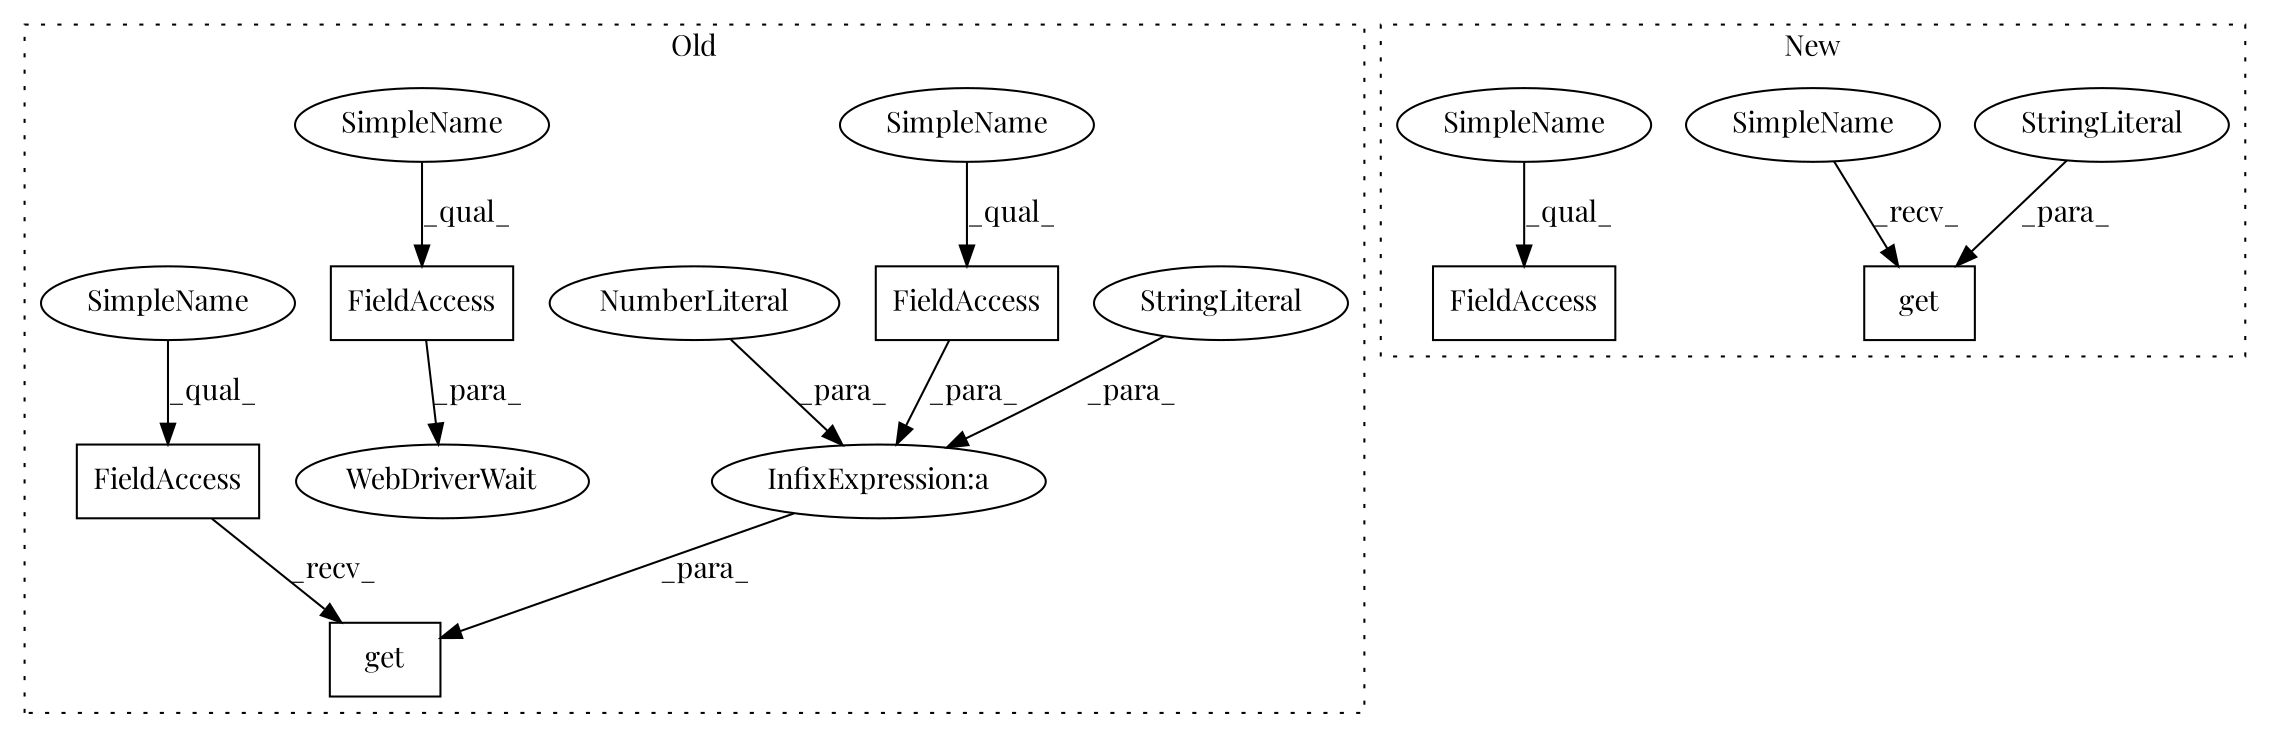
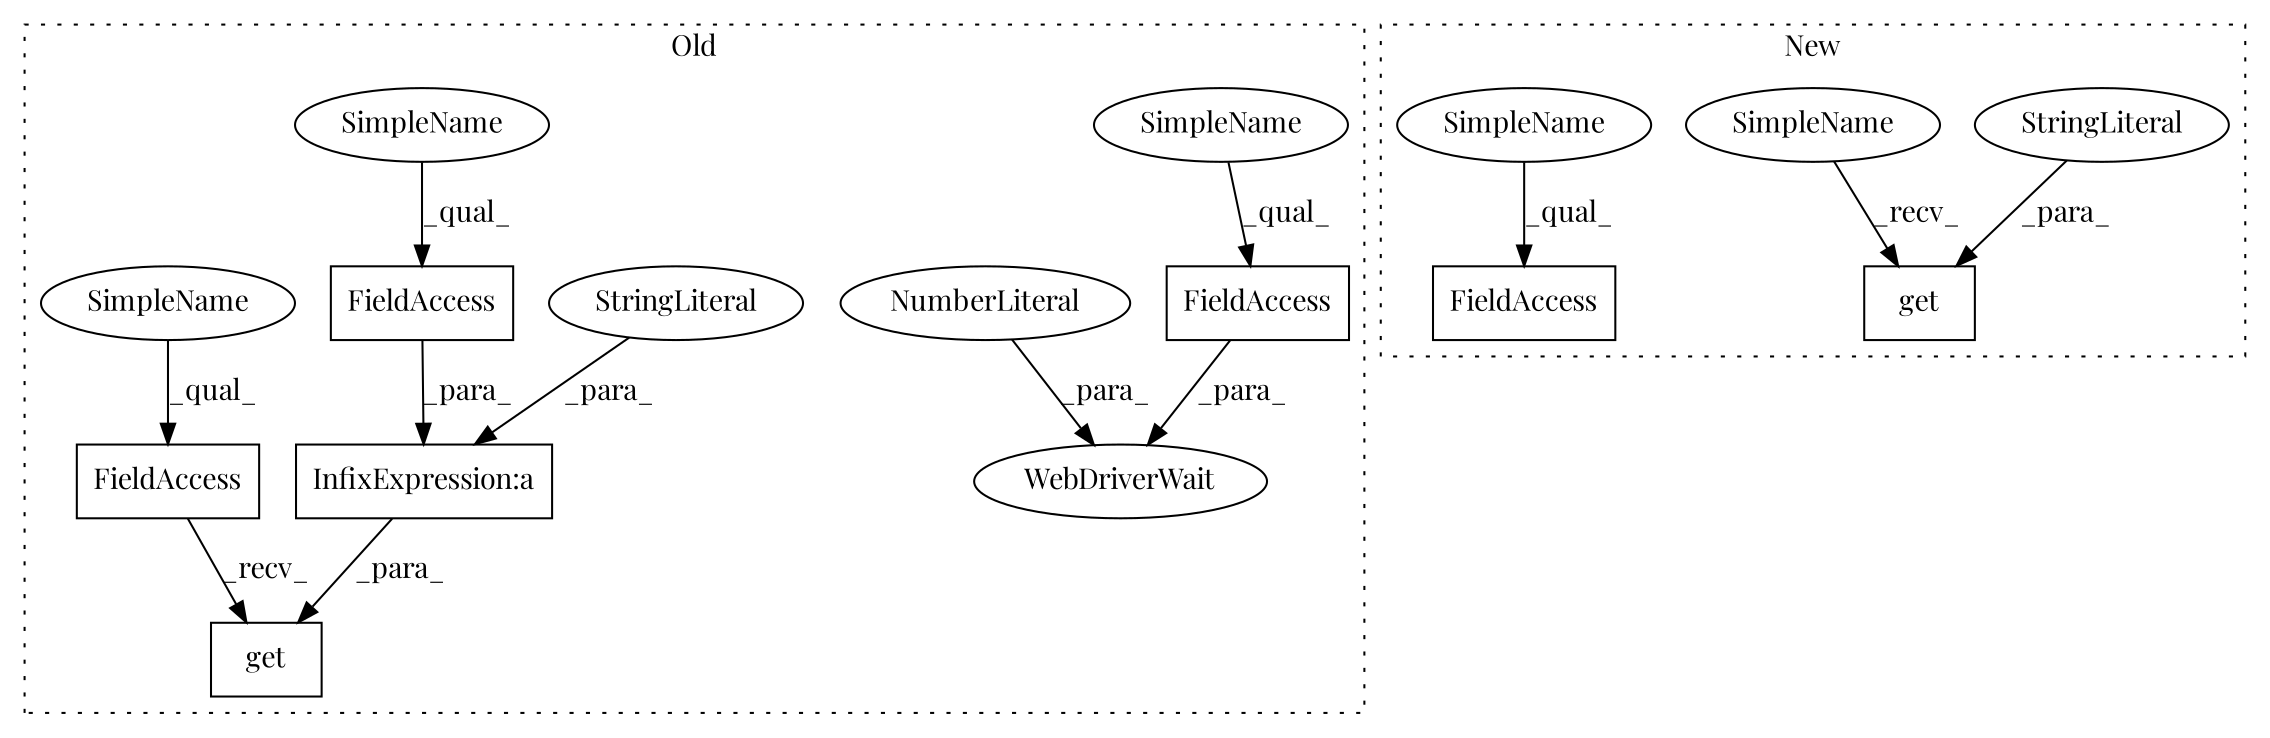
  digraph {
    fontname="Playfair Display"
    node [a=42 fontname="Playfair Display" l=4 s=17303 shape=ellipse]
    edge [fontname="Playfair Display"]
    n1 [a=32 l="14,1" label=WebDriverWait s="17289,17318"]
    n2 [a=34 l=1 label=NumberLiteral s=17317]
    n3 [a=22 l=13 label=FieldAccess shape=box]
    n4 [a=22 l=20 label=FieldAccess s=16702 shape=box]
-   n5 [a=27 l=3 label="InfixExpression:a" s=16722]
+   n5 [a=27 l=3 label="InfixExpression:a" s=16722 shape=box]
    n6 [a=22 l=13 label=FieldAccess s=16684 shape=box]
    n7 [a=32 l="4,1" label=get s="16698,16740" shape=box]
    n8 [a=45 l=15 label=StringLiteral s=16725]
    n9 [label=SimpleName]
    n10 [label=SimpleName s=16702]
    n11 [label=SimpleName s=16684]
    n12 [a=32 l="4,1" label=get s="16602,16621" shape=box]
    n13 [a=22 l=9 label=FieldAccess s=17128 shape=box]
    n14 [a=45 l=15 label=StringLiteral s=16606]
    n15 [label=SimpleName s=16597]
    n16 [label=SimpleName s=17128]
    subgraph cluster_1 {
      label=Old
      style=dotted
      n1
      n2
      n3
      n4
      n5
      n6
      n7
      n8
      n9
      n10
      n11
    }
    subgraph cluster_2 {
      label=New
      style=dotted
      n12
      n13
      n14
      n15
      n16
    }
-   n2 -> n5 [label=_para_]
+   n2 -> n1 [label=_para_]
    n3 -> n1 [label=_para_]
    n4 -> n5 [label=_para_]
    n5 -> n7 [label=_para_]
    n6 -> n7 [label=_recv_]
    n8 -> n5 [label=_para_]
    n9 -> n3 [label=_qual_]
    n10 -> n4 [label=_qual_]
    n11 -> n6 [label=_qual_]
    n14 -> n12 [label=_para_]
    n15 -> n12 [label=_recv_]
    n16 -> n13 [label=_qual_]
  }
